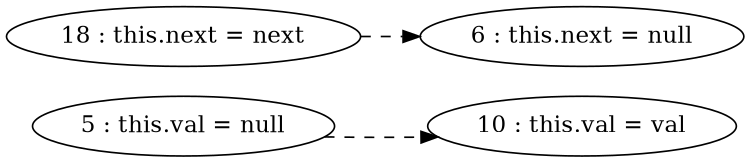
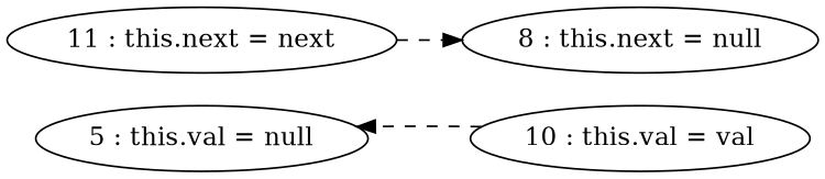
  digraph {
    rankdir=LR
    edge [style=dashed]
    "5 : this.val = null"
    "10 : this.val = val"
-   "11 : this.next = next" [label="18 : this.next = next"]
-   "6 : this.next = null"
-   "5 : this.val = null" -> "10 : this.val = val"
+   "11 : this.next = next"
+   "6 : this.next = null" [label="8 : this.next = null"]
+   "10 : this.val = val" -> "5 : this.val = null"
    "11 : this.next = next" -> "6 : this.next = null"
  }
